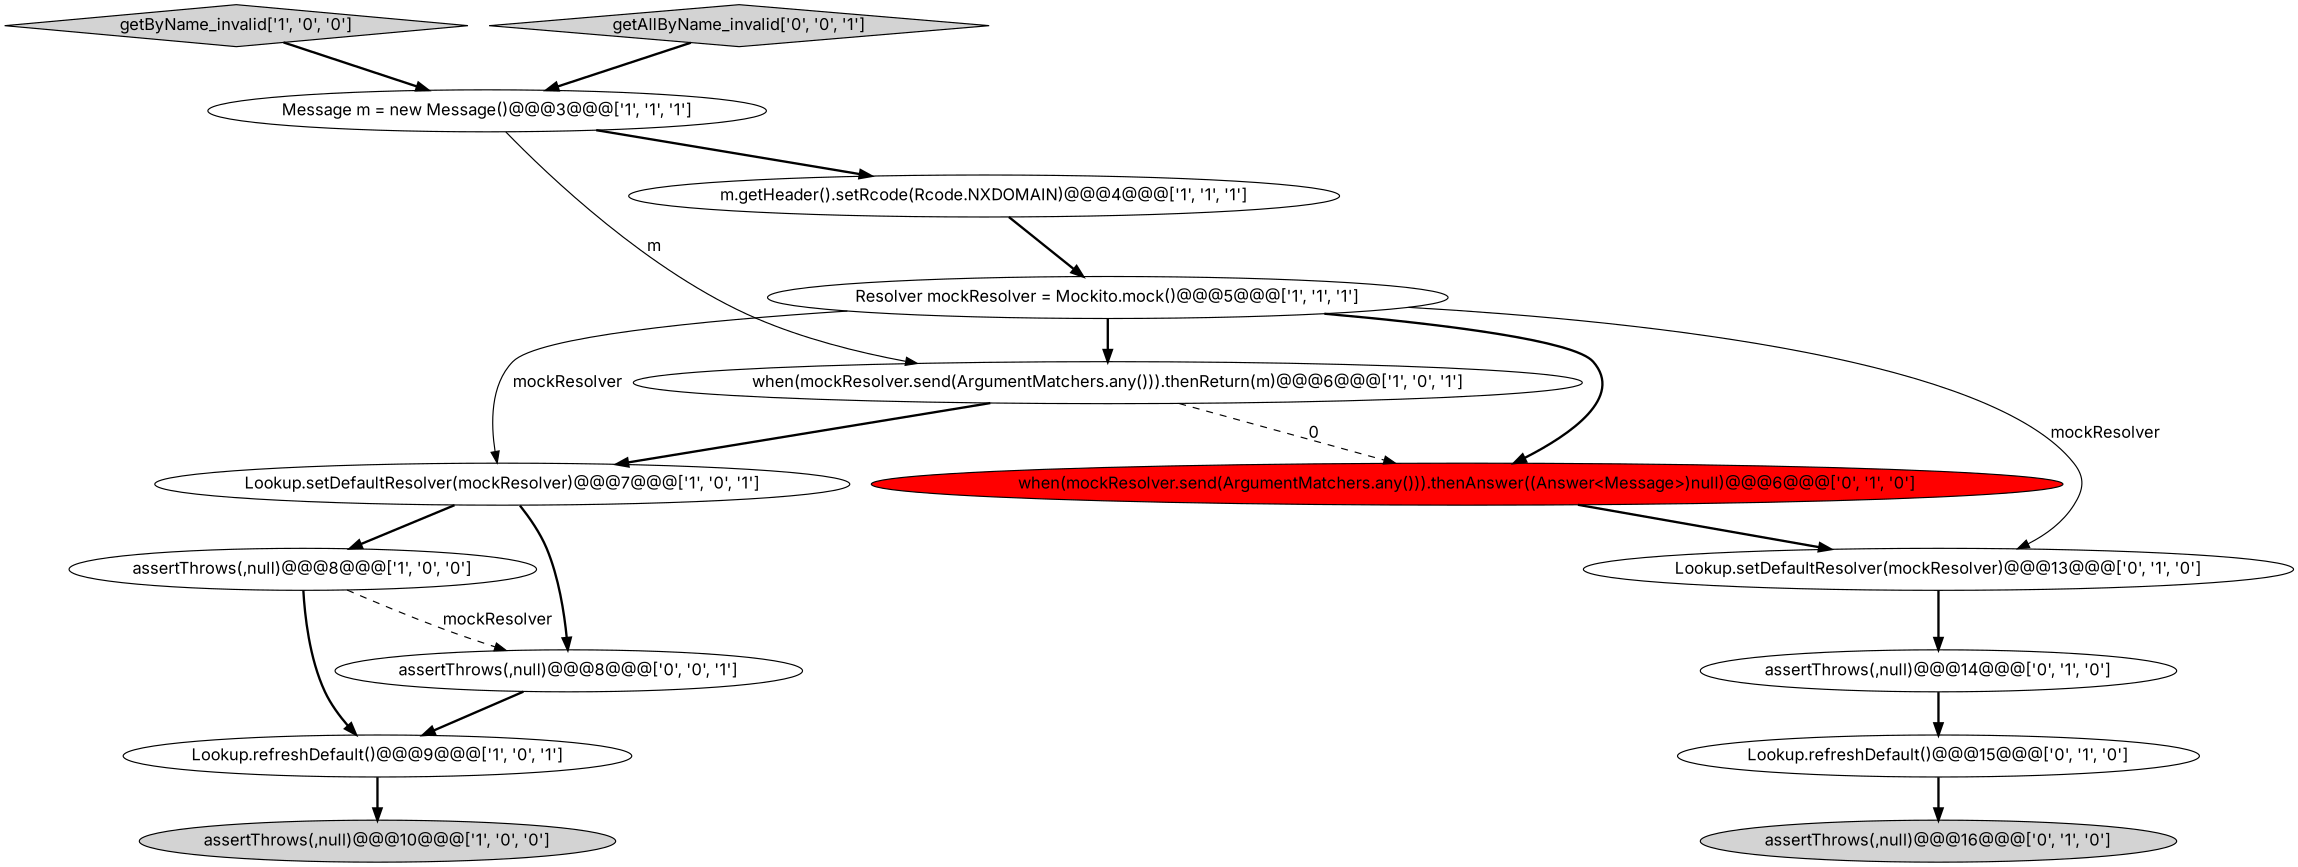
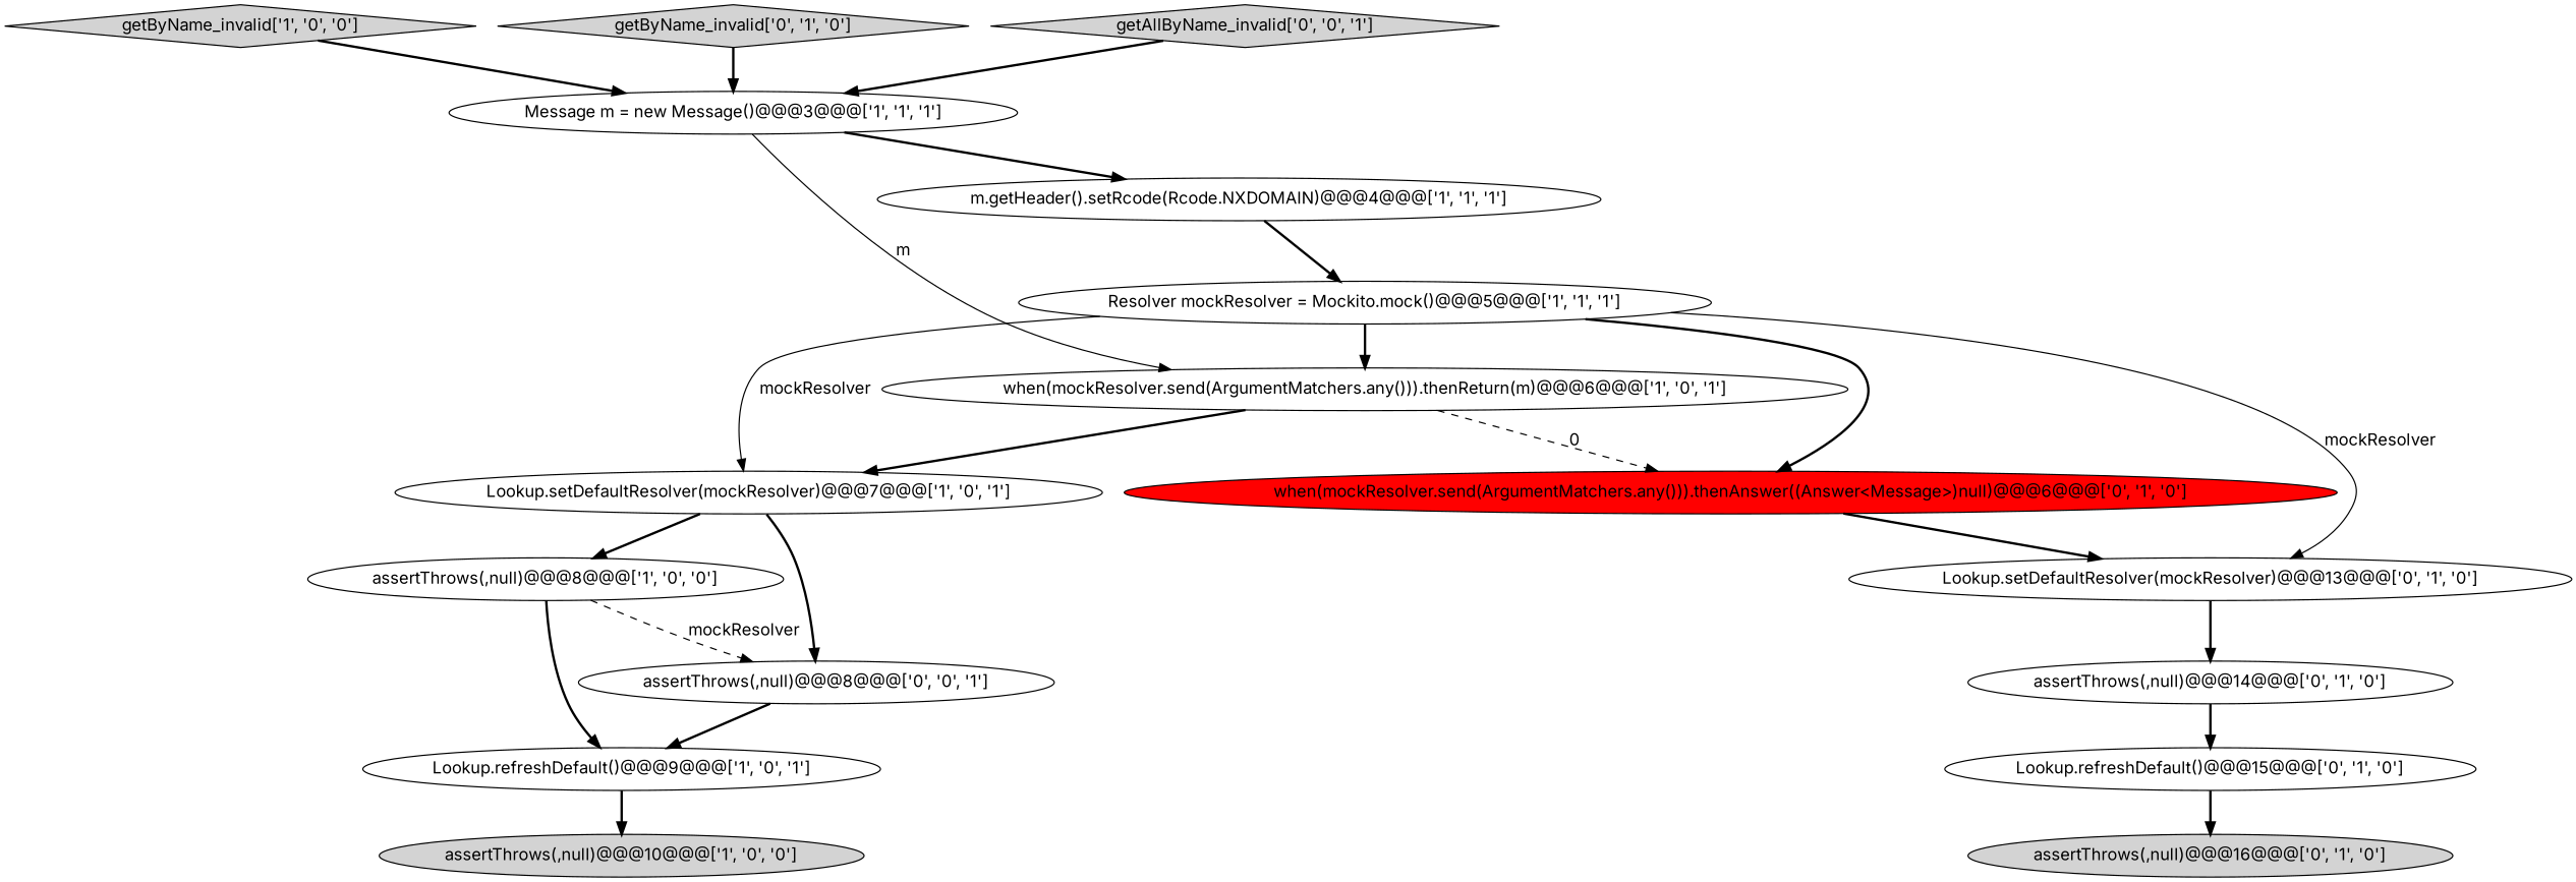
  digraph {
    fontname=Inter
    node [fillcolor=white fontname=Inter shape=ellipse style=filled]
    edge [fontname=Inter style=bold]
    n1 [label="Lookup.setDefaultResolver(mockResolver)@@@7@@@['1', '0', '1']"]
    n2 [label="assertThrows(,null)@@@8@@@['0', '0', '1']"]
    n3 [label="assertThrows(,null)@@@8@@@['1', '0', '0']"]
    n4 [label="Lookup.refreshDefault()@@@9@@@['1', '0', '1']"]
    n5 [label="m.getHeader().setRcode(Rcode.NXDOMAIN)@@@4@@@['1', '1', '1']"]
    n6 [label="Resolver mockResolver = Mockito.mock()@@@5@@@['1', '1', '1']"]
    n7 [label="Lookup.setDefaultResolver(mockResolver)@@@13@@@['0', '1', '0']"]
    n8 [fillcolor=red label="when(mockResolver.send(ArgumentMatchers.any())).thenAnswer((Answer<Message>)null)@@@6@@@['0', '1', '0']"]
    n9 [label="when(mockResolver.send(ArgumentMatchers.any())).thenReturn(m)@@@6@@@['1', '0', '1']"]
    n10 [fillcolor=lightgray label="assertThrows(,null)@@@10@@@['1', '0', '0']"]
    n11 [fillcolor=lightgray label="getByName_invalid['1', '0', '0']" shape=diamond]
    n12 [label="Message m = new Message()@@@3@@@['1', '1', '1']"]
    n13 [label="assertThrows(,null)@@@14@@@['0', '1', '0']"]
    n14 [label="Lookup.refreshDefault()@@@15@@@['0', '1', '0']"]
+   n15 [fillcolor=lightgray label="getByName_invalid['0', '1', '0']" shape=diamond]
    n16 [fillcolor=lightgray label="assertThrows(,null)@@@16@@@['0', '1', '0']"]
    n17 [fillcolor=lightgray label="getAllByName_invalid['0', '0', '1']" shape=diamond]
    n1 -> n2
    n1 -> n3
    n2 -> n4
    n3 -> n2 [label=mockResolver style=dashed]
    n3 -> n4
    n4 -> n10
    n5 -> n6
    n6 -> n1 [label=mockResolver style=solid]
    n6 -> n7 [label=mockResolver style=solid]
    n6 -> n8
    n6 -> n9
    n7 -> n13
    n8 -> n7
    n9 -> n1
    n9 -> n8 [label=0 style=dashed]
    n11 -> n12
    n12 -> n5
    n12 -> n9 [label=m style=solid]
    n13 -> n14
    n14 -> n16
+   n15 -> n12
    n17 -> n12
  }
